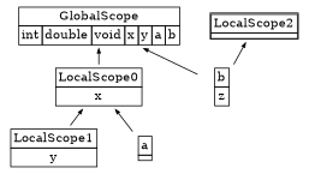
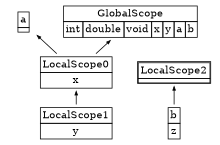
  digraph {
    rankdir=BT
    ranksep=0.25
    node [shape=none]
    edge [arrowsize=0.5]
    n1 [label=<<TABLE BORDER="0" CELLBORDER="1" CELLSPACING="0"><TR><TD COLSPAN = "1">LocalScope1</TD></TR><TR><TD>y</TD></TR></TABLE>>]
    n2 [label=<<TABLE BORDER="0" CELLBORDER="1" CELLSPACING="0"><TR><TD COLSPAN = "1">LocalScope0</TD></TR><TR><TD>x</TD></TR></TABLE>>]
    n3 [label=<<TABLE BORDER="0" CELLBORDER="1" CELLSPACING="0"><TR><TD COLSPAN = "0">a</TD></TR><TR><TD></TD></TR></TABLE>>]
    n4 [label=<<TABLE BORDER="0" CELLBORDER="1" CELLSPACING="0"><TR><TD COLSPAN = "7">GlobalScope</TD></TR><TR><TD>int</TD><TD>double</TD><TD>void</TD><TD>x</TD><TD>y</TD><TD>a</TD><TD>b</TD></TR></TABLE>>]
    n5 [label=<<TABLE BORDER="1" CELLBORDER="1" CELLSPACING="0"><TR><TD COLSPAN = "0">LocalScope2</TD></TR><TR><TD></TD></TR></TABLE>>]
    n6 [label=<<TABLE BORDER="0" CELLBORDER="1" CELLSPACING="0"><TR><TD COLSPAN = "1">b</TD></TR><TR><TD>z</TD></TR></TABLE>>]
    n1 -> n2
-   n3 -> n2
+   n2 -> n3
    n2 -> n4
-   n6 -> n4
    n6 -> n5
  }
